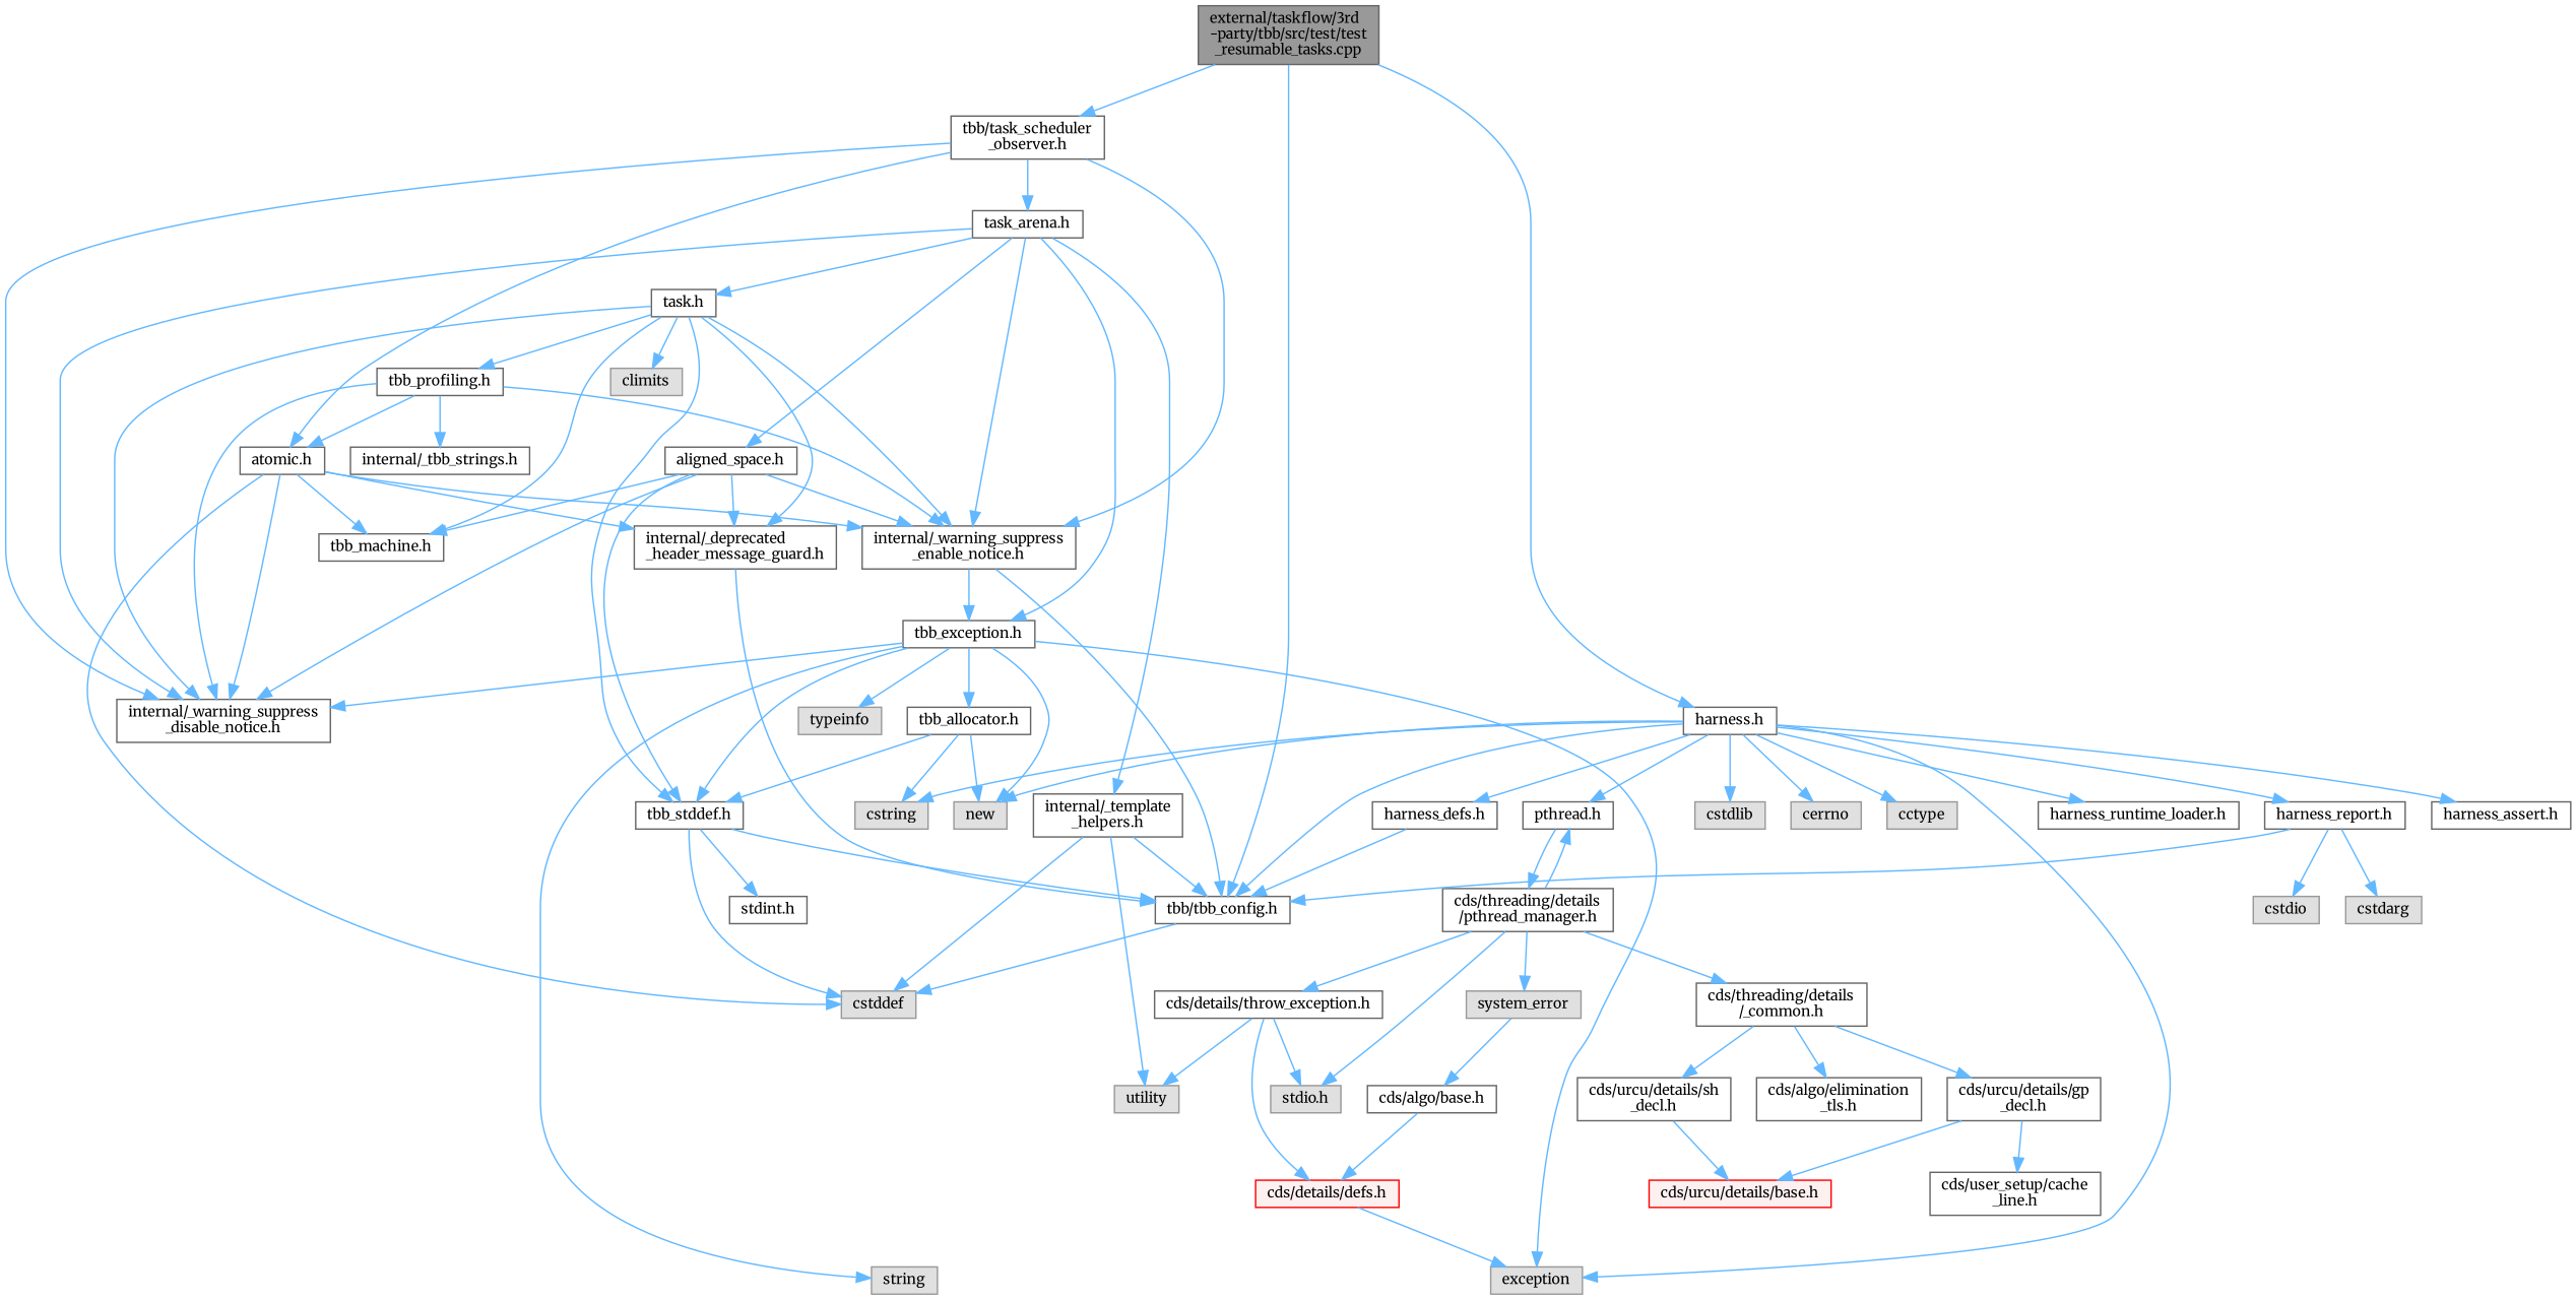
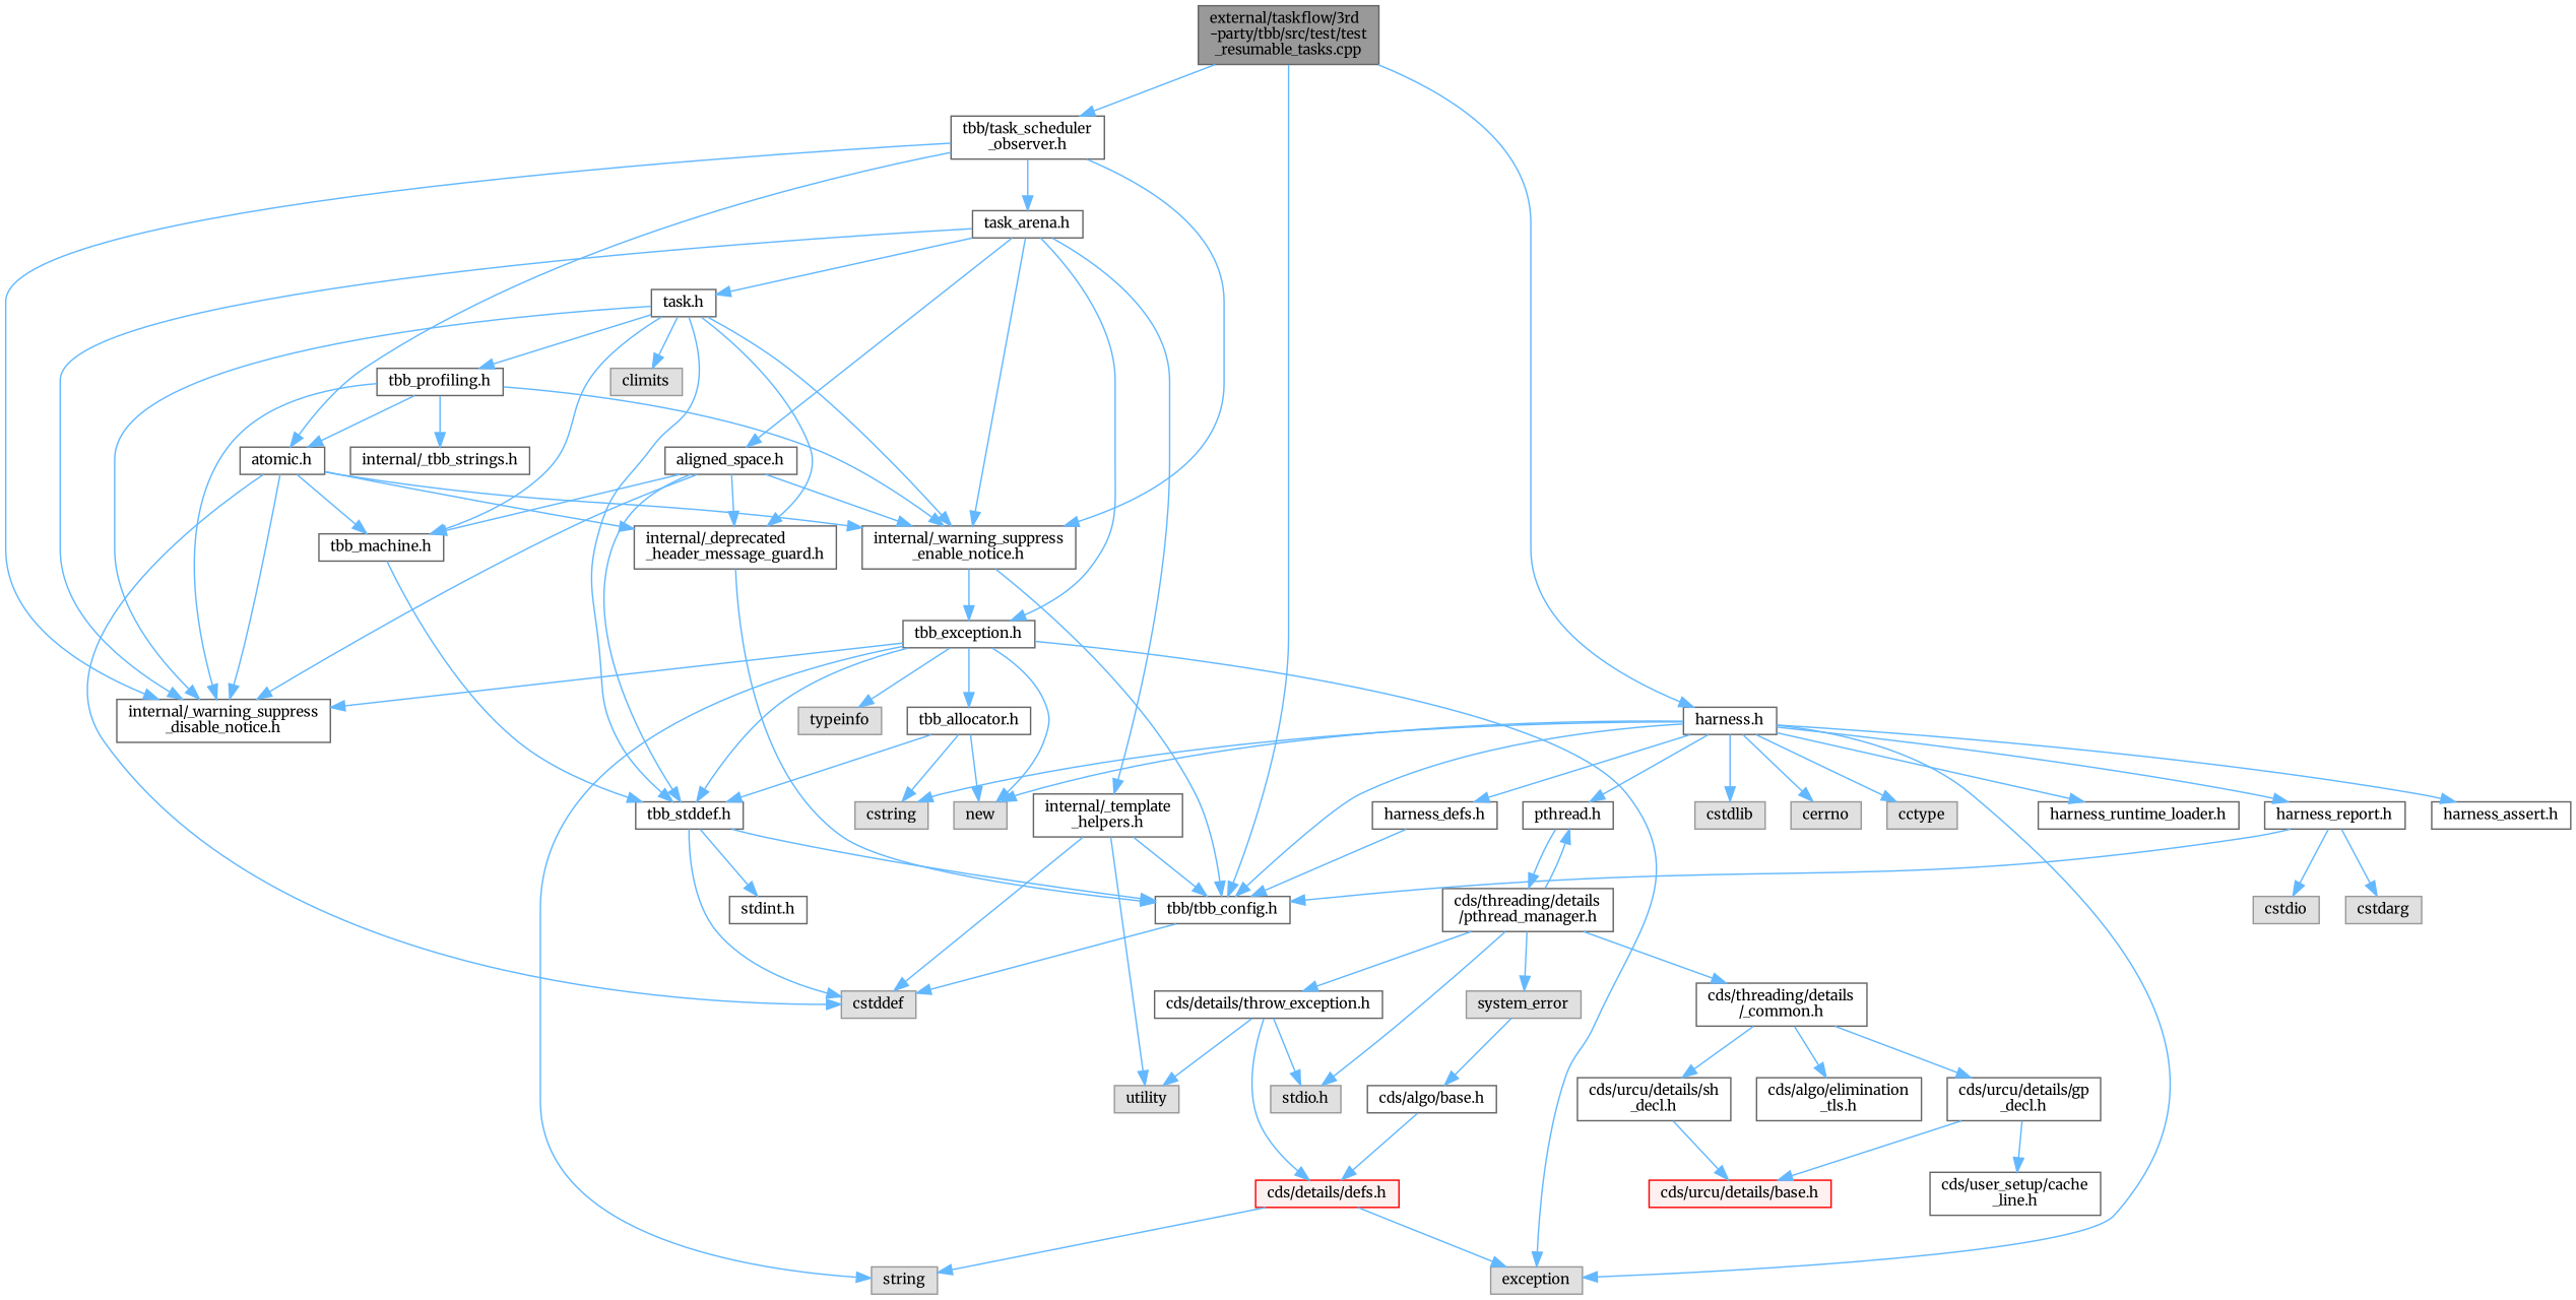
  digraph {
    fontname=Merriweather
    node [color=grey40 fillcolor=white fontname=Merriweather fontsize=10 shape=box style=filled]
    edge [color=steelblue1 fontname=Merriweather fontsize=10 labelfontname=Helvetica labelfontsize=10 style=solid]
    n1 [color=gray40 fillcolor=grey60 fontcolor=black height=0.2 label="external/taskflow/3rd\l-party/tbb/src/test/test\l_resumable_tasks.cpp" width=0.4]
    n2 [height=0.2 label="tbb/tbb_config.h" width=0.4]
    n3 [height=0.2 label="tbb/task_scheduler\l_observer.h" width=0.4]
    n4 [height=0.2 label="harness.h" width=0.4]
    n5 [color=grey60 fillcolor="#E0E0E0" height=0.2 label=cstddef width=0.4]
    n6 [height=0.2 label="internal/_warning_suppress\l_enable_notice.h" width=0.4]
    n7 [height=0.2 label="atomic.h" width=0.4]
    n8 [height=0.2 label="internal/_warning_suppress\l_disable_notice.h" width=0.4]
    n9 [height=0.2 label="task_arena.h" width=0.4]
    n10 [color=grey60 fillcolor="#E0E0E0" height=0.2 label=exception width=0.4]
    n11 [color=grey60 fillcolor="#E0E0E0" height=0.2 label=new width=0.4]
    n12 [color=grey60 fillcolor="#E0E0E0" height=0.2 label=cstring width=0.4]
    n13 [height=0.2 label="harness_defs.h" width=0.4]
    n14 [color=grey60 fillcolor="#E0E0E0" height=0.2 label=cstdlib width=0.4]
    n15 [color=grey60 fillcolor="#E0E0E0" height=0.2 label=cerrno width=0.4]
    n16 [color=grey60 fillcolor="#E0E0E0" height=0.2 label=cctype width=0.4]
    n17 [height=0.2 label="pthread.h" width=0.4]
    n18 [height=0.2 label="harness_runtime_loader.h" width=0.4]
    n19 [height=0.2 label="harness_report.h" width=0.4]
    n20 [height=0.2 label="harness_assert.h" width=0.4]
    n21 [height=0.2 label="tbb_exception.h" width=0.4]
    n22 [height=0.2 label="internal/_deprecated\l_header_message_guard.h" width=0.4]
    n23 [height=0.2 label="tbb_machine.h" width=0.4]
    n24 [height=0.2 label="task.h" width=0.4]
    n25 [height=0.2 label="internal/_template\l_helpers.h" width=0.4]
    n26 [height=0.2 label="aligned_space.h" width=0.4]
    n27 [height=0.2 label="tbb_stddef.h" width=0.4]
    n28 [height=0.2 label="stdint.h" width=0.4]
    n29 [height=0.2 label="tbb_profiling.h" width=0.4]
    n30 [color=grey60 fillcolor="#E0E0E0" height=0.2 label=climits width=0.4]
    n31 [color=grey60 fillcolor="#E0E0E0" height=0.2 label=string width=0.4]
    n32 [height=0.2 label="tbb_allocator.h" width=0.4]
    n33 [color=grey60 fillcolor="#E0E0E0" height=0.2 label=typeinfo width=0.4]
    n34 [color=grey60 fillcolor="#E0E0E0" height=0.2 label=utility width=0.4]
    n35 [height=0.2 label="internal/_tbb_strings.h" width=0.4]
    n36 [height=0.2 label="cds/threading/details\l/pthread_manager.h" width=0.4]
    n37 [color=grey60 fillcolor="#E0E0E0" height=0.2 label=cstdio width=0.4]
    n38 [color=grey60 fillcolor="#E0E0E0" height=0.2 label=cstdarg width=0.4]
    n39 [color=grey60 fillcolor="#E0E0E0" height=0.2 label=system_error width=0.4]
    n40 [color=grey60 fillcolor="#E0E0E0" height=0.2 label="stdio.h" width=0.4]
    n41 [height=0.2 label="cds/threading/details\l/_common.h" width=0.4]
    n42 [height=0.2 label="cds/details/throw_exception.h" width=0.4]
    n43 [height=0.2 label="cds/algo/base.h" width=0.4]
    n44 [height=0.2 label="cds/urcu/details/gp\l_decl.h" width=0.4]
    n45 [height=0.2 label="cds/urcu/details/sh\l_decl.h" width=0.4]
    n46 [height=0.2 label="cds/algo/elimination\l_tls.h" width=0.4]
    n47 [color=red fillcolor="#FFF0F0" height=0.2 label="cds/details/defs.h" width=0.4]
    n48 [color=red fillcolor="#FFF0F0" height=0.2 label="cds/urcu/details/base.h" width=0.4]
    n49 [height=0.2 label="cds/user_setup/cache\l_line.h" width=0.4]
    n1 -> n2
    n1 -> n3
    n1 -> n4
    n2 -> n5
    n3 -> n6
    n3 -> n7
    n3 -> n8
    n3 -> n9
    n4 -> n2
    n4 -> n10
    n4 -> n11
    n4 -> n12
    n4 -> n13
    n4 -> n14
    n4 -> n15
    n4 -> n16
    n4 -> n17
    n4 -> n18
    n4 -> n19
    n4 -> n20
    n6 -> n2
    n6 -> n21
    n7 -> n5
    n7 -> n6
    n7 -> n8
    n7 -> n22
    n7 -> n23
    n9 -> n6
    n9 -> n8
    n9 -> n21
    n9 -> n24
    n9 -> n25
    n9 -> n26
    n13 -> n2
    n17 -> n36
    n19 -> n2
    n19 -> n37
    n19 -> n38
    n21 -> n8
    n21 -> n10
    n21 -> n11
    n21 -> n27
    n21 -> n31
    n21 -> n32
    n21 -> n33
    n22 -> n2
+   n23 -> n27
    n24 -> n6
    n24 -> n8
    n24 -> n22
    n24 -> n23
    n24 -> n27
    n24 -> n29
    n24 -> n30
    n25 -> n2
    n25 -> n5
    n25 -> n34
    n26 -> n6
    n26 -> n8
    n26 -> n22
    n26 -> n23
    n26 -> n27
    n27 -> n2
    n27 -> n5
    n27 -> n28
    n29 -> n6
    n29 -> n7
    n29 -> n8
    n29 -> n35
    n32 -> n11
    n32 -> n12
    n32 -> n27
    n36 -> n17
    n36 -> n39
    n36 -> n40
    n36 -> n41
    n36 -> n42
    n39 -> n43
    n41 -> n44
    n41 -> n45
    n41 -> n46
    n42 -> n34
    n42 -> n40
    n42 -> n47
    n43 -> n47
    n44 -> n48
    n44 -> n49
    n45 -> n48
    n47 -> n10
+   n47 -> n31
  }
